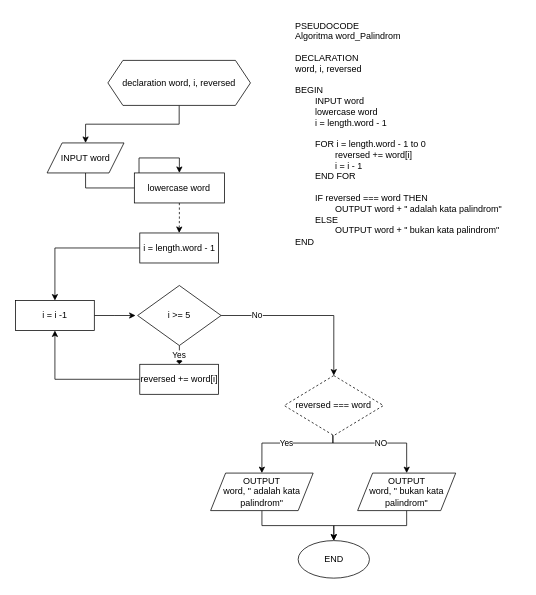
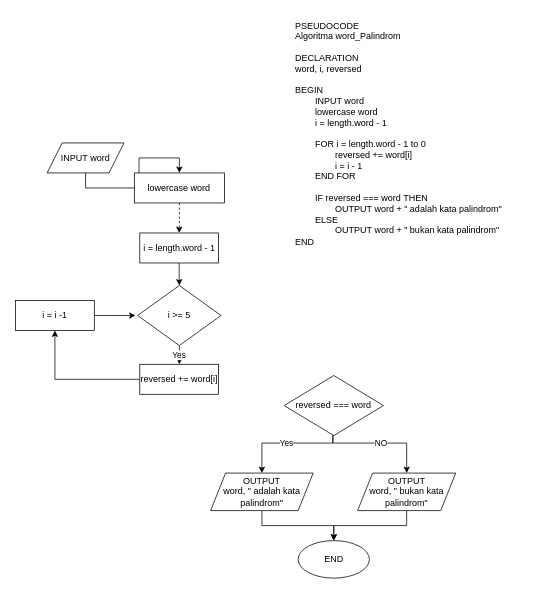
  <mxCell id="0" />
  <mxCell id="1" parent="0" />
  <mxCell id="2" value="PSEUDOCODE&lt;br&gt;&lt;div&gt;Algoritma word_Palindrom&lt;/div&gt;&lt;div&gt;&lt;br&gt;&lt;/div&gt;&lt;div&gt;DECLARATION&lt;/div&gt;&lt;div&gt;word, i, reversed&lt;/div&gt;&lt;div&gt;&lt;br&gt;&lt;/div&gt;&lt;div&gt;BEGIN&lt;/div&gt;&lt;div&gt;&lt;span style=&quot;white-space: pre;&quot;&gt;&#09;&lt;/span&gt;INPUT word&lt;/div&gt;&lt;div&gt;&lt;span style=&quot;white-space: pre;&quot;&gt;&#09;&lt;/span&gt;lowercase word&lt;br&gt;&lt;/div&gt;&lt;div&gt;&lt;span style=&quot;white-space: pre;&quot;&gt;&#09;&lt;/span&gt;i = length.word - 1&lt;br&gt;&lt;/div&gt;&lt;div&gt;&lt;span style=&quot;white-space: pre;&quot;&gt;&#09;&lt;/span&gt;&lt;/div&gt;&lt;div&gt;&lt;span style=&quot;white-space: pre;&quot;&gt;&#09;&lt;/span&gt;FOR i = length.word - 1 to 0&lt;/div&gt;&lt;div&gt;&lt;span style=&quot;white-space: pre;&quot;&gt;&#09;&lt;span style=&quot;white-space: pre;&quot;&gt;&#09;&lt;/span&gt;r&lt;/span&gt;eversed += word[i]&lt;br&gt;&lt;/div&gt;&lt;div&gt;&lt;span style=&quot;white-space: pre;&quot;&gt;&#09;&lt;/span&gt;&lt;span style=&quot;white-space: pre;&quot;&gt;&#09;&lt;/span&gt;i = i - 1&lt;br&gt;&lt;/div&gt;&lt;div&gt;&lt;span style=&quot;white-space: pre;&quot;&gt;&#09;&lt;/span&gt;END FOR&lt;br&gt;&lt;/div&gt;&lt;div&gt;&lt;br&gt;&lt;/div&gt;&lt;div&gt;&lt;span style=&quot;white-space: pre;&quot;&gt;&#09;&lt;/span&gt;IF reversed === word THEN&lt;br&gt;&lt;/div&gt;&lt;div&gt;&lt;span style=&quot;white-space: pre;&quot;&gt;&#09;&lt;/span&gt;&lt;span style=&quot;white-space: pre;&quot;&gt;&#09;&lt;/span&gt;OUTPUT word + &quot; adalah kata palindrom&quot;&lt;br&gt;&lt;/div&gt;&lt;div&gt;&lt;span style=&quot;white-space: pre;&quot;&gt;&#09;&lt;/span&gt;ELSE&lt;br&gt;&lt;/div&gt;&lt;div&gt;&lt;span style=&quot;white-space: pre;&quot;&gt;&#09;&lt;/span&gt;&lt;span style=&quot;white-space: pre;&quot;&gt;&#09;&lt;/span&gt;OUTPUT word + &quot; bukan kata palindrom&quot;&lt;br&gt;&lt;/div&gt;&lt;div&gt;END&lt;/div&gt;&lt;div&gt;&lt;br&gt;&lt;/div&gt;" style="text;html=1;align=left;verticalAlign=top;resizable=0;points=[];autosize=1;strokeColor=none;fillColor=none;" parent="1" vertex="1"><mxGeometry x="391.32" y="20" width="300" height="330" as="geometry" /></mxCell>
  <mxCell id="3" style="edgeStyle=orthogonalEdgeStyle;rounded=0;orthogonalLoop=1;jettySize=auto;html=1;exitX=0.5;exitY=1;exitDx=0;exitDy=0;entryX=0.5;entryY=0;entryDx=0;entryDy=0;" parent="1" source="4" target="24" edge="1"><mxGeometry relative="1" as="geometry" /></mxCell>
  <mxCell id="4" value="INPUT word" style="shape=parallelogram;perimeter=parallelogramPerimeter;whiteSpace=wrap;html=1;fixedSize=1;" parent="1" vertex="1"><mxGeometry x="62.1" y="190" width="102.5" height="40" as="geometry" /></mxCell>
- <mxCell id="5" style="edgeStyle=orthogonalEdgeStyle;rounded=0;orthogonalLoop=1;jettySize=auto;html=1;" parent="1" source="6" target="22" edge="1"><mxGeometry relative="1" as="geometry" /></mxCell>
+ <mxCell id="5" style="edgeStyle=orthogonalEdgeStyle;rounded=0;orthogonalLoop=1;jettySize=auto;html=1;entryX=0.5;entryY=0;entryDx=0;entryDy=0;" parent="1" source="6" target="10" edge="1"><mxGeometry relative="1" as="geometry" /></mxCell>
  <mxCell id="6" value="i = length.word - 1" style="rounded=0;whiteSpace=wrap;html=1;" parent="1" vertex="1"><mxGeometry x="185.63" y="310" width="105" height="40" as="geometry" /></mxCell>
- <mxCell id="7" value="Yes" style="edgeStyle=orthogonalEdgeStyle;rounded=0;orthogonalLoop=1;jettySize=auto;html=1;entryX=0.5;entryY=0;entryDx=0;entryDy=0;endArrow=diamond;" parent="1" source="10" target="12" edge="1"><mxGeometry relative="1" as="geometry" /></mxCell>
- <mxCell id="8" style="edgeStyle=orthogonalEdgeStyle;rounded=0;orthogonalLoop=1;jettySize=auto;html=1;entryX=0.5;entryY=0;entryDx=0;entryDy=0;" parent="1" source="10" target="18" edge="1"><mxGeometry relative="1" as="geometry" /></mxCell>
- <mxCell id="9" value="No" style="edgeLabel;html=1;align=center;verticalAlign=middle;resizable=0;points=[];" parent="8" vertex="1" connectable="0"><mxGeometry x="-0.584" y="1" relative="1" as="geometry"><mxPoint as="offset" /></mxGeometry></mxCell>
+ <mxCell id="7" value="Yes" style="edgeStyle=orthogonalEdgeStyle;rounded=0;orthogonalLoop=1;jettySize=auto;html=1;entryX=0.5;entryY=0;entryDx=0;entryDy=0;" parent="1" source="10" target="12" edge="1"><mxGeometry relative="1" as="geometry" /></mxCell>
  <mxCell id="10" value="i &amp;gt;= 5" style="rhombus;whiteSpace=wrap;html=1;" parent="1" vertex="1"><mxGeometry x="182.72" y="380" width="111.25" height="80" as="geometry" /></mxCell>
  <mxCell id="11" style="edgeStyle=orthogonalEdgeStyle;rounded=0;orthogonalLoop=1;jettySize=auto;html=1;entryX=0.5;entryY=1;entryDx=0;entryDy=0;" parent="1" source="12" target="22" edge="1"><mxGeometry relative="1" as="geometry" /></mxCell>
  <mxCell id="12" value="reversed += word[i]" style="rounded=0;whiteSpace=wrap;html=1;" parent="1" vertex="1"><mxGeometry x="185.63" y="485.01" width="105" height="40" as="geometry" /></mxCell>
  <mxCell id="13" style="edgeStyle=orthogonalEdgeStyle;rounded=0;orthogonalLoop=1;jettySize=auto;html=1;entryX=0.5;entryY=0;entryDx=0;entryDy=0;" parent="1" source="14" target="15" edge="1"><mxGeometry relative="1" as="geometry" /></mxCell>
  <mxCell id="14" value="OUTPUT&lt;br&gt;word, &quot; adalah kata palindrom&quot;" style="shape=parallelogram;perimeter=parallelogramPerimeter;whiteSpace=wrap;html=1;fixedSize=1;" parent="1" vertex="1"><mxGeometry x="280" y="630.01" width="136.7" height="50" as="geometry" /></mxCell>
  <mxCell id="15" value="END" style="ellipse;whiteSpace=wrap;html=1;" parent="1" vertex="1"><mxGeometry x="396.7" y="720.01" width="95" height="50" as="geometry" /></mxCell>
  <mxCell id="16" value="Yes" style="edgeStyle=orthogonalEdgeStyle;rounded=0;orthogonalLoop=1;jettySize=auto;html=1;entryX=0.5;entryY=0;entryDx=0;entryDy=0;" parent="1" source="18" target="14" edge="1"><mxGeometry relative="1" as="geometry"><Array as="points"><mxPoint x="443" y="590.01" /><mxPoint x="348" y="590.01" /></Array></mxGeometry></mxCell>
  <mxCell id="17" value="NO" style="edgeStyle=orthogonalEdgeStyle;rounded=0;orthogonalLoop=1;jettySize=auto;html=1;entryX=0.5;entryY=0;entryDx=0;entryDy=0;" parent="1" source="18" target="20" edge="1"><mxGeometry relative="1" as="geometry"><Array as="points"><mxPoint x="443" y="590.01" /><mxPoint x="541" y="590.01" /></Array></mxGeometry></mxCell>
- <mxCell id="18" value="reversed === word" style="rhombus;whiteSpace=wrap;html=1;dashed=1;" parent="1" vertex="1"><mxGeometry x="378.06" y="500.01" width="132.28" height="80" as="geometry" /></mxCell>
+ <mxCell id="18" value="reversed === word" style="rhombus;whiteSpace=wrap;html=1;" parent="1" vertex="1"><mxGeometry x="378.06" y="500.01" width="132.28" height="80" as="geometry" /></mxCell>
  <mxCell id="19" style="edgeStyle=orthogonalEdgeStyle;rounded=0;orthogonalLoop=1;jettySize=auto;html=1;entryX=0.5;entryY=0;entryDx=0;entryDy=0;" parent="1" source="20" target="15" edge="1"><mxGeometry relative="1" as="geometry" /></mxCell>
  <mxCell id="20" value="OUTPUT&lt;br style=&quot;border-color: var(--border-color);&quot;&gt;word, &quot; bukan kata palindrom&quot;" style="shape=parallelogram;perimeter=parallelogramPerimeter;whiteSpace=wrap;html=1;fixedSize=1;" parent="1" vertex="1"><mxGeometry x="475.94" y="630.01" width="130.76" height="50" as="geometry" /></mxCell>
  <mxCell id="21" style="edgeStyle=orthogonalEdgeStyle;rounded=0;orthogonalLoop=1;jettySize=auto;html=1;" parent="1" source="22" edge="1"><mxGeometry relative="1" as="geometry"><mxPoint x="180" y="420" as="targetPoint" /></mxGeometry></mxCell>
  <mxCell id="22" value="i = i -1" style="rounded=0;whiteSpace=wrap;html=1;" parent="1" vertex="1"><mxGeometry x="20" y="400" width="105" height="40" as="geometry" /></mxCell>
  <mxCell id="23" style="edgeStyle=orthogonalEdgeStyle;rounded=0;orthogonalLoop=1;jettySize=auto;html=1;exitX=0.5;exitY=1;exitDx=0;exitDy=0;entryX=0.5;entryY=0;entryDx=0;entryDy=0;dashed=1;" parent="1" source="24" target="6" edge="1"><mxGeometry relative="1" as="geometry" /></mxCell>
  <mxCell id="24" value="lowercase word" style="rounded=0;whiteSpace=wrap;html=1;" parent="1" vertex="1"><mxGeometry x="178.35" y="230" width="120" height="40" as="geometry" /></mxCell>
- <mxCell id="25" style="edgeStyle=orthogonalEdgeStyle;rounded=0;orthogonalLoop=1;jettySize=auto;html=1;exitX=0.5;exitY=1;exitDx=0;exitDy=0;entryX=0.5;entryY=0;entryDx=0;entryDy=0;" parent="1" source="26" target="4" edge="1"><mxGeometry relative="1" as="geometry" /></mxCell>
- <mxCell id="26" value="declaration word, i, reversed" style="shape=hexagon;perimeter=hexagonPerimeter2;whiteSpace=wrap;html=1;fixedSize=1;" parent="1" vertex="1"><mxGeometry x="143.13" y="80" width="190" height="60" as="geometry" /></mxCell>
